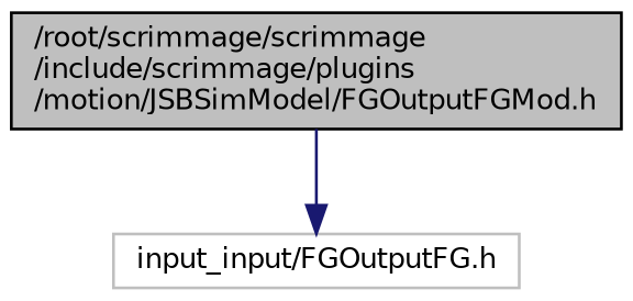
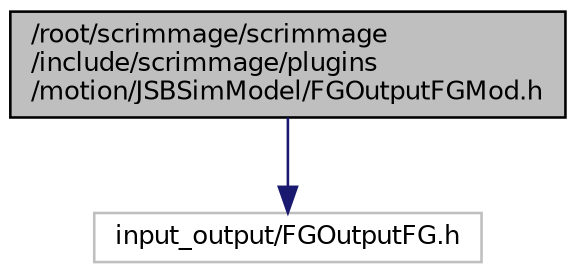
  digraph {
    node [fontname=Helvetica fontsize=10 shape=record style=filled]
    n1 [color=black fillcolor=grey75 fontcolor=black height=0.2 label="/root/scrimmage/scrimmage\l/include/scrimmage/plugins\l/motion/JSBSimModel/FGOutputFGMod.h" width=0.4]
-   n2 [color=grey75 fillcolor=white height=0.2 label="input_input/FGOutputFG.h" width=0.4]
+   n2 [color=grey75 fillcolor=white height=0.2 label="input_output/FGOutputFG.h" width=0.4]
    n1 -> n2 [color=midnightblue fontname=Helvetica fontsize=10 labelfontname=Helvetica labelfontsize=10 style=solid]
  }
